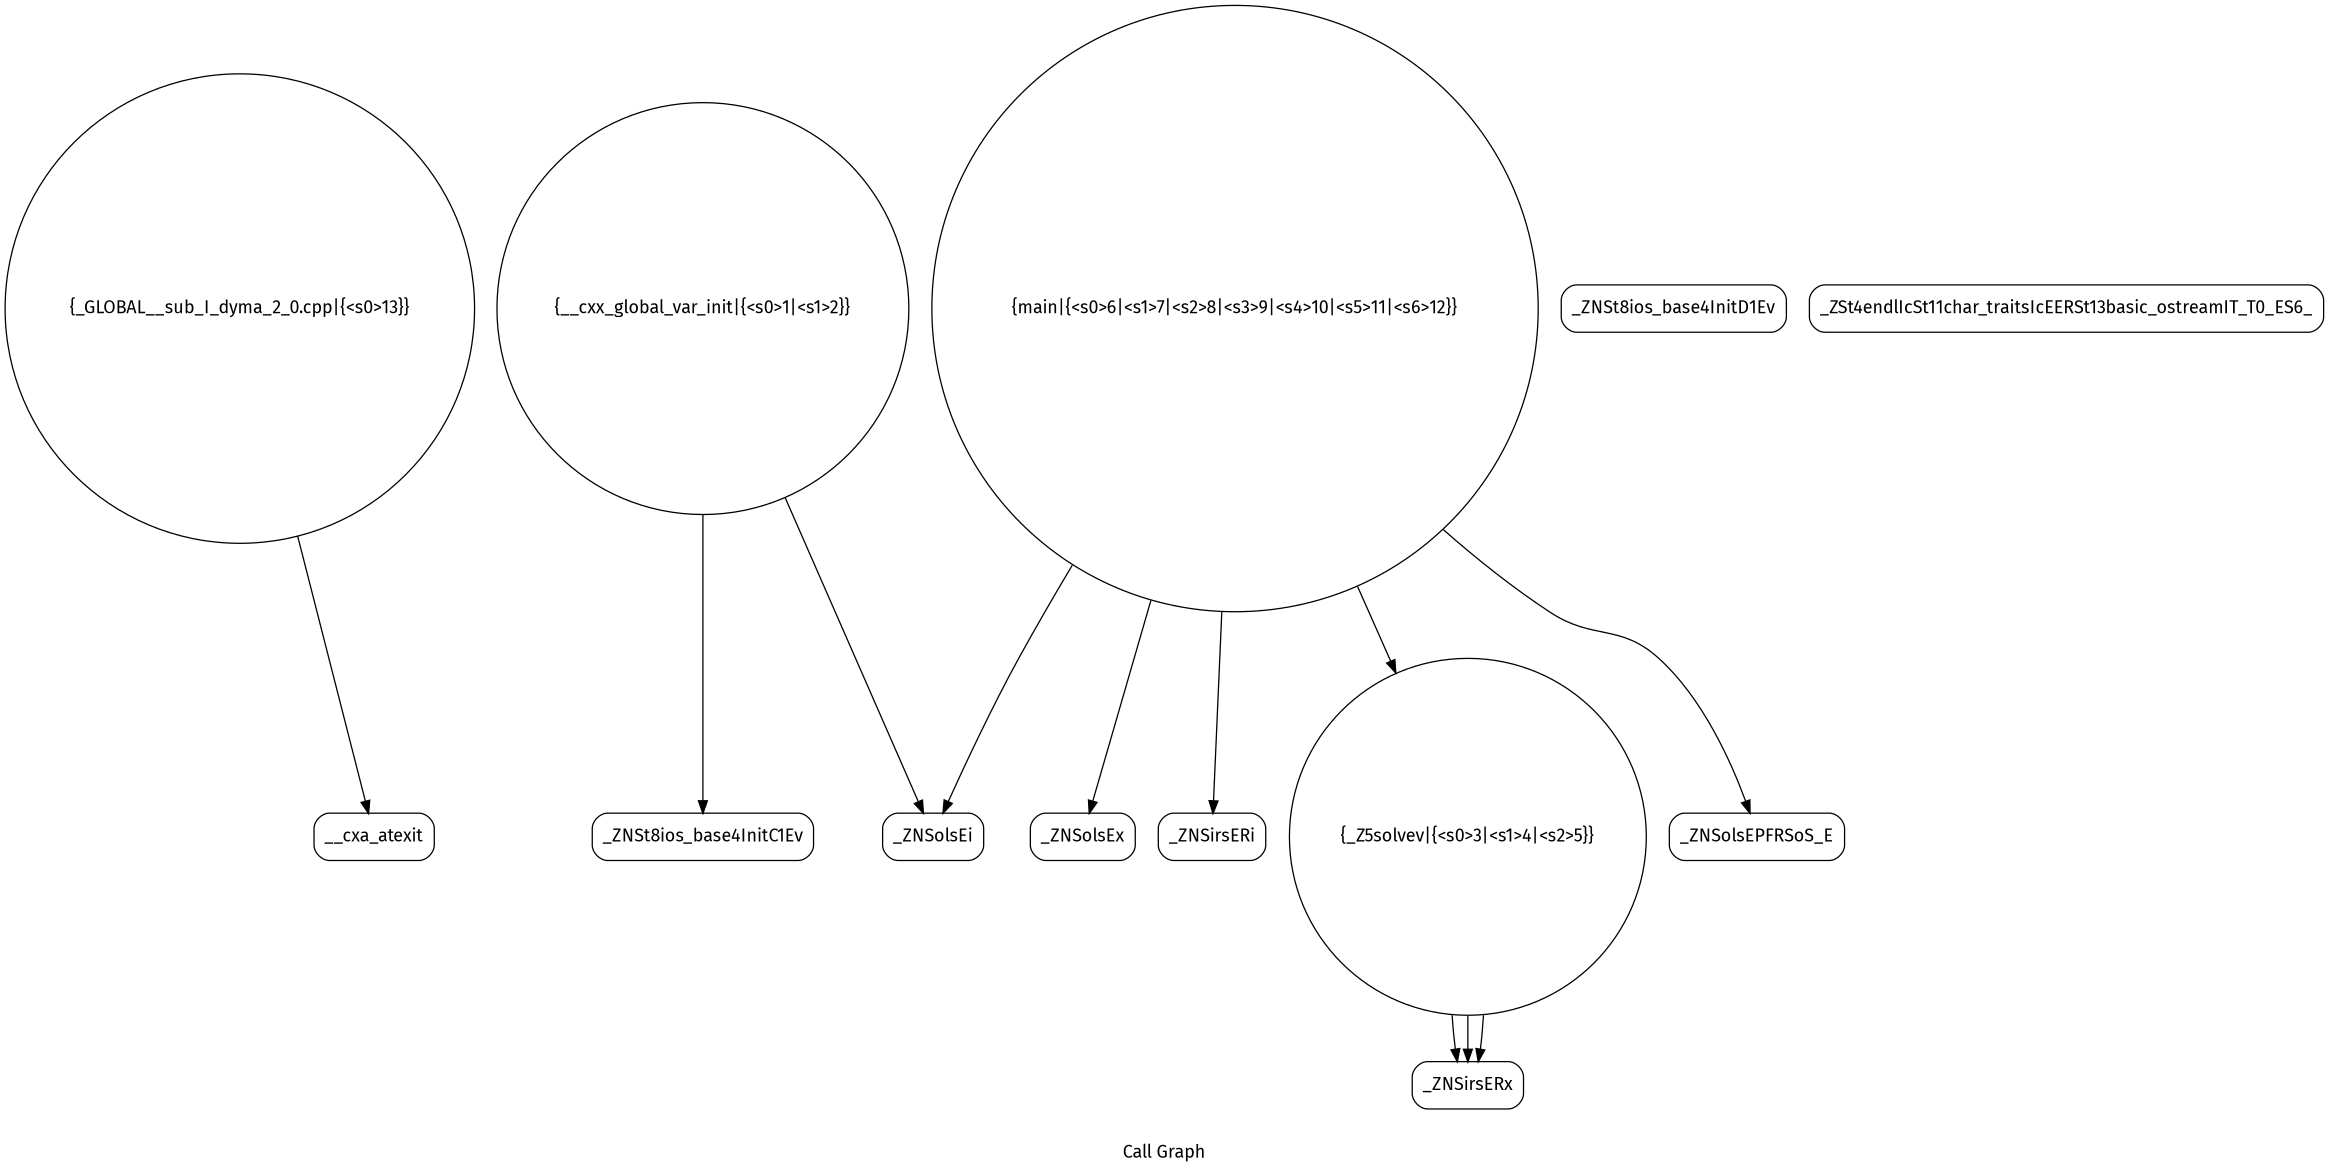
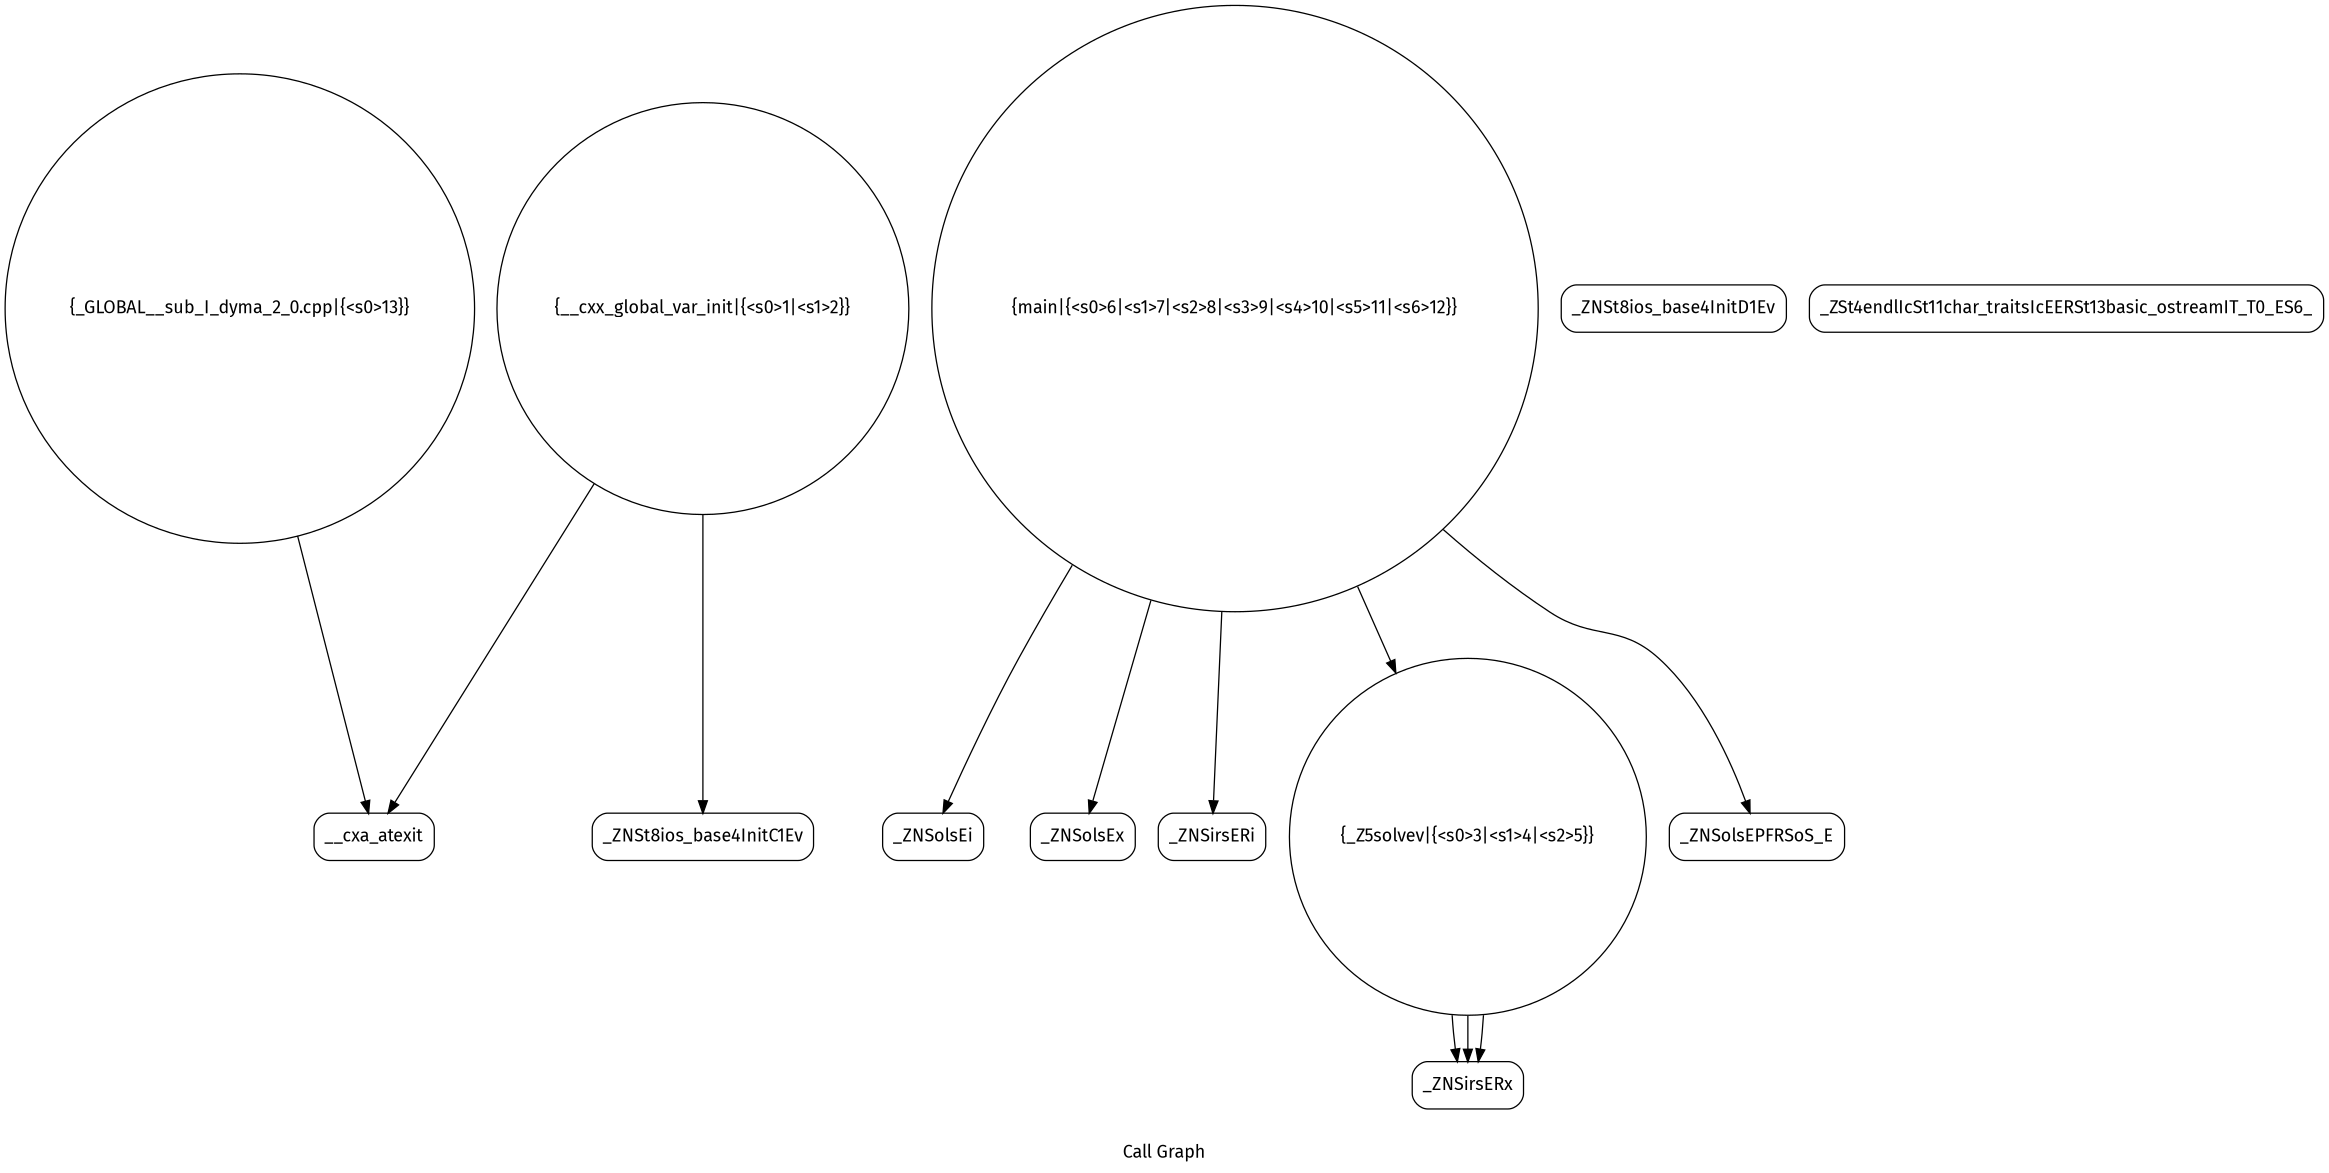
  digraph {
    fontname="Fira Sans"
    label="Call Graph"
    node [fontname="Fira Sans" shape=Mrecord]
    edge [color=black fontname="Fira Sans" tailport=s0]
    n1 [label="{__cxx_global_var_init|{<s0>1|<s1>2}}" shape=circle]
    n2 [label="{_ZNSt8ios_base4InitC1Ev}"]
    n3 [label="{__cxa_atexit}"]
    n4 [label="{_ZNSirsERi}"]
    n5 [label="{_ZNSt8ios_base4InitD1Ev}"]
    n6 [label="{_ZNSolsEi}"]
    n7 [label="{_Z5solvev|{<s0>3|<s1>4|<s2>5}}" shape=circle]
    n8 [label="{_ZNSirsERx}"]
    n9 [label="{_ZNSolsEPFRSoS_E}"]
    n10 [label="{main|{<s0>6|<s1>7|<s2>8|<s3>9|<s4>10|<s5>11|<s6>12}}" shape=circle]
    n11 [label="{_ZNSolsEx}"]
    n12 [label="{_GLOBAL__sub_I_dyma_2_0.cpp|{<s0>13}}" shape=circle]
    n13 [label="{_ZSt4endlIcSt11char_traitsIcEERSt13basic_ostreamIT_T0_ES6_}"]
    n1 -> n2
-   n1 -> n6 [tailport=s1]
+   n1 -> n3 [tailport=s1]
    n7 -> n8
    n7 -> n8 [tailport=s1]
    n7 -> n8 [tailport=s2]
    n10 -> n4
    n10 -> n6 [tailport=s2]
    n10 -> n7 [tailport=s4]
    n10 -> n9 [tailport=s6]
    n10 -> n11 [tailport=s5]
    n12 -> n3
  }
